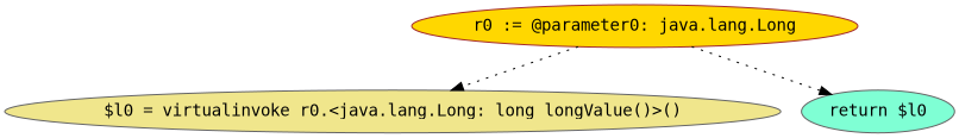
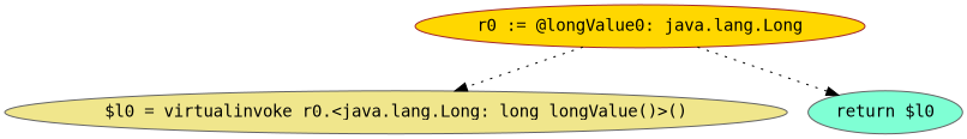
  digraph {
    fontname="DejaVu Sans Mono"
    node [color=gray40 fontname="DejaVu Sans Mono" style=filled]
    edge [arrowhead=normal fontname="DejaVu Sans Mono" style=dotted]
-   "r0 := @parameter0: java.lang.Long" [color=brown fillcolor=gold]
+   "r0 := @parameter0: java.lang.Long" [color=brown fillcolor=gold label="r0 := @longValue0: java.lang.Long"]
    "$l0 = virtualinvoke r0.<java.lang.Long: long longValue()>()" [fillcolor=khaki]
    "return $l0" [fillcolor=aquamarine]
    "r0 := @parameter0: java.lang.Long" -> "$l0 = virtualinvoke r0.<java.lang.Long: long longValue()>()"
    "r0 := @parameter0: java.lang.Long" -> "return $l0"
  }
